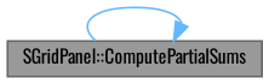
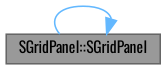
  digraph {
    rankdir=LR
    fontname=Oswald
-   n1 [color=gray40 fillcolor=grey60 fontcolor=black fontname=Oswald fontsize=10 height=0.2 label="SGridPanel::ComputePartialSums" shape=box style=filled width=0.4]
+   n1 [color=gray40 fillcolor=grey60 fontcolor=black fontname=Oswald fontsize=10 height=0.2 label="SGridPanel::SGridPanel" shape=box style=filled width=0.4]
    n1 -> n1 [color=steelblue1 fontname=Oswald fontsize=10 labelfontname=Helvetica labelfontsize=10 style=solid]
  }
